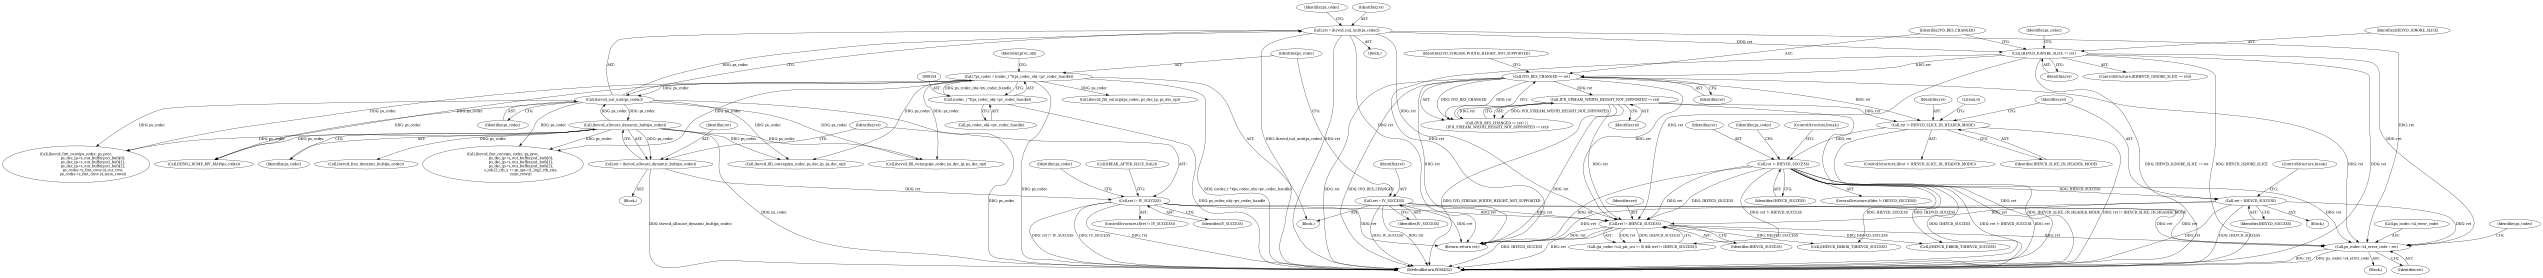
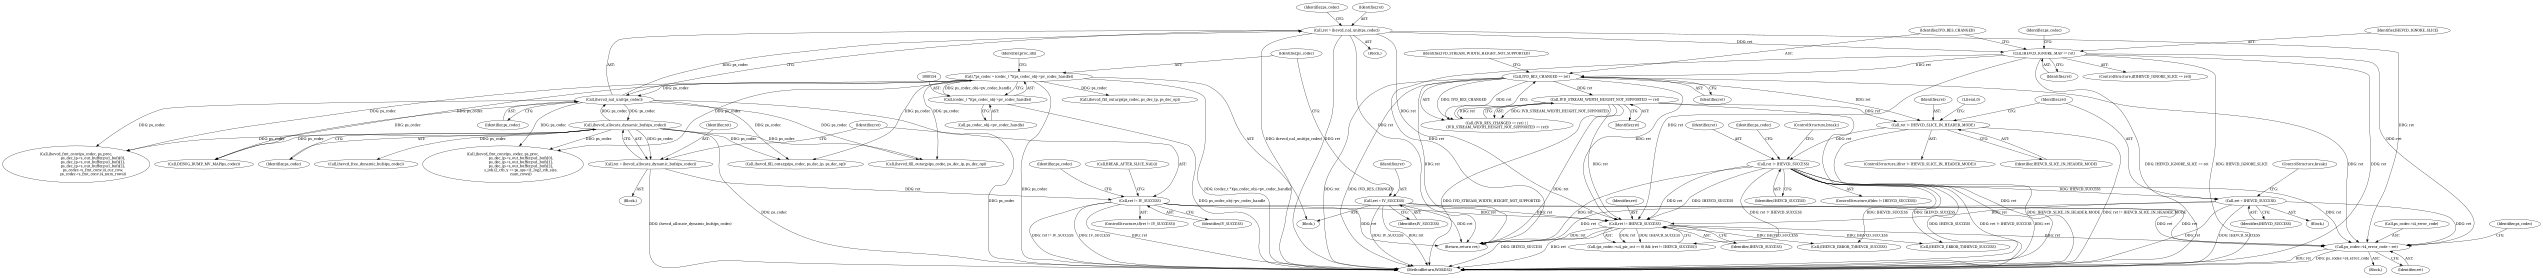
  digraph {
    fontname="Noto Serif"
    node [fontname="Noto Serif"]
    edge [fontname="Noto Serif"]
    n1 [label="(Call,ps_codec->i4_error_code = ret)"]
    n2 [label="(Block,)"]
    n3 [label="(Identifier,ret)"]
    n4 [label="(MethodReturn,WORD32)"]
    n5 [label="(Call,ret = IHEVCD_SUCCESS)"]
    n6 [label="(Call,ret != IHEVCD_SUCCESS)"]
    n7 [label="(Block,)"]
    n8 [label="(Return,return ret;)"]
    n9 [label="(Identifier,IHEVCD_SUCCESS)"]
    n10 [label="(Call,(IHEVCD_ERROR_T)IHEVCD_SUCCESS)"]
    n11 [label="(Call,(ps_codec->u4_pic_cnt == 0) && (ret != IHEVCD_SUCCESS))"]
    n12 [label="(Call,(IHEVCD_ERROR_T)IHEVCD_SUCCESS)"]
    n13 [label="(Identifier,IHEVCD_SUCCESS)"]
    n14 [label="(Call,ret != IHEVCD_SUCCESS)"]
    n15 [label="(Identifier,IHEVCD_SUCCESS)"]
    n16 [label="(ControlStructure,if(dec != IHEVCD_SUCCESS))"]
    n17 [label="(Call,ret != IHEVCD_SLICE_IN_HEADER_MODE)"]
    n18 [label="(Identifier,IHEVCD_SLICE_IN_HEADER_MODE)"]
    n19 [label="(ControlStructure,if(ret != IHEVCD_SLICE_IN_HEADER_MODE))"]
    n20 [label="(Call,IVD_RES_CHANGED == ret)"]
    n21 [label="(Call,IVD_STREAM_WIDTH_HEIGHT_NOT_SUPPORTED == ret)"]
    n22 [label="(Identifier,ret)"]
    n23 [label="(Call,(IVD_RES_CHANGED == ret) ||\n (IVD_STREAM_WIDTH_HEIGHT_NOT_SUPPORTED == ret))"]
    n24 [label="(Identifier,ret)"]
-   n25 [label="(Call,IHEVCD_IGNORE_SLICE == ret)"]
+   n25 [label="(Call,IHEVCD_IGNORE_MAP == ret)"]
    n26 [label="(Identifier,ret)"]
    n27 [label="(ControlStructure,if(IHEVCD_IGNORE_SLICE == ret))"]
    n28 [label="(Call,ret = ihevcd_nal_unit(ps_codec))"]
    n29 [label="(Call,ihevcd_nal_unit(ps_codec))"]
    n30 [label="(Block,)"]
    n31 [label="(Call,ihevcd_allocate_dynamic_bufs(ps_codec))"]
    n32 [label="(Call,ihevcd_fmt_conv(ps_codec, ps_proc,\n                                  ps_dec_ip->s_out_buffer.pu1_bufs[0],\n                                  ps_dec_ip->s_out_buffer.pu1_bufs[1],\n                                  ps_dec_ip->s_out_buffer.pu1_bufs[2],\n                                  ps_codec->s_fmt_conv.i4_cur_row,\n                                  ps_codec->s_fmt_conv.i4_num_rows))"]
    n33 [label="(Call,ihevcd_fill_outargs(ps_codec, ps_dec_ip, ps_dec_op))"]
    n34 [label="(Call,ihevcd_fmt_conv(ps_codec, ps_proc,\n                                    ps_dec_ip->s_out_buffer.pu1_bufs[0],\n                                    ps_dec_ip->s_out_buffer.pu1_bufs[1],\n                                    ps_dec_ip->s_out_buffer.pu1_bufs[2],\n                                    s_job.i2_ctb_y << ps_sps->i1_log2_ctb_size,\n                                    num_rows))"]
    n35 [label="(Call,ihevcd_fill_outargs(ps_codec, ps_dec_ip, ps_dec_op))"]
    n36 [label="(Identifier,ps_codec)"]
    n37 [label="(Call,DEBUG_DUMP_MV_MAP(ps_codec))"]
    n38 [label="(Call,ret = ihevcd_allocate_dynamic_bufs(ps_codec))"]
    n39 [label="(Identifier,ps_codec)"]
    n40 [label="(Call,ihevcd_free_dynamic_bufs(ps_codec))"]
    n41 [label="(Call,*ps_codec = (codec_t *)(ps_codec_obj->pv_codec_handle))"]
    n42 [label="(Call,(codec_t *)(ps_codec_obj->pv_codec_handle))"]
    n43 [label="(Block,)"]
    n44 [label="(Call,ihevcd_fill_outargs(ps_codec, ps_dec_ip, ps_dec_op))"]
    n45 [label="(Call,ps_codec_obj->pv_codec_handle)"]
    n46 [label="(Call,ret != IV_SUCCESS)"]
    n47 [label="(Block,)"]
    n48 [label="(Call,ret = IV_SUCCESS)"]
    n49 [label="(Identifier,IV_SUCCESS)"]
    n50 [label="(Identifier,IV_SUCCESS)"]
    n51 [label="(ControlStructure,if(ret != IV_SUCCESS))"]
    n52 [label="(Identifier,proc_idx)"]
    n53 [label="(Identifier,ret)"]
    n54 [label="(Identifier,ps_codec)"]
    n55 [label="(Identifier,ret)"]
    n56 [label="(Identifier,ps_codec)"]
    n57 [label="(Identifier,IVD_RES_CHANGED)"]
    n58 [label="(Identifier,ret)"]
    n59 [label="(Call,ps_codec->i4_error_code)"]
    n60 [label="(Identifier,ret)"]
    n61 [label="(Identifier,ret)"]
    n62 [label="(ControlStructure,break;)"]
    n63 [label="(Identifier,ret)"]
    n64 [label="(Identifier,ps_codec)"]
    n65 [label="(Identifier,ret)"]
    n66 [label="(Identifier,ps_codec)"]
    n67 [label="(ControlStructure,break;)"]
    n68 [label="(Literal,0)"]
    n69 [label="(Identifier,ps_codec)"]
    n70 [label="(Identifier,IVD_STREAM_WIDTH_HEIGHT_NOT_SUPPORTED)"]
    n71 [label="(Call,BREAK_AFTER_SLICE_NAL())"]
    n72 [label="(Identifier,IHEVCD_IGNORE_SLICE)"]
    n73 [label="(Identifier,ret)"]
    n74 [label="(Identifier,ps_codec)"]
    1000154
    n1 -> n2 [label="AST: "]
    n1 -> n3 [label="CFG: "]
    n1 -> n4 [label="DDG: ret"]
    n1 -> n4 [label="DDG: ps_codec->i4_error_code"]
    n3 -> n1 [label="AST: "]
    n5 -> n1 [label="DDG: ret"]
    n5 -> n4 [label="DDG: ret"]
    n5 -> n4 [label="DDG: IHEVCD_SUCCESS"]
    n5 -> n6 [label="DDG: ret"]
    n5 -> n7 [label="AST: "]
    n5 -> n8 [label="DDG: ret"]
    n5 -> n9 [label="CFG: "]
    n6 -> n1 [label="DDG: ret"]
    n6 -> n4 [label="DDG: IHEVCD_SUCCESS"]
    n6 -> n4 [label="DDG: ret"]
    n6 -> n8 [label="DDG: ret"]
    n6 -> n10 [label="DDG: IHEVCD_SUCCESS"]
    n6 -> n11 [label="AST: "]
    n6 -> n11 [label="DDG: ret"]
    n6 -> n11 [label="DDG: IHEVCD_SUCCESS"]
    n6 -> n12 [label="DDG: IHEVCD_SUCCESS"]
    n6 -> n13 [label="CFG: "]
    n9 -> n5 [label="AST: "]
    n11 -> n6 [label="CFG: "]
    n13 -> n6 [label="AST: "]
    n14 -> n1 [label="DDG: ret"]
    n14 -> n4 [label="DDG: IHEVCD_SUCCESS"]
    n14 -> n4 [label="DDG: ret != IHEVCD_SUCCESS"]
    n14 -> n4 [label="DDG: ret"]
    n14 -> n5 [label="DDG: IHEVCD_SUCCESS"]
    n14 -> n6 [label="DDG: ret"]
    n14 -> n6 [label="DDG: IHEVCD_SUCCESS"]
    n14 -> n8 [label="DDG: ret"]
    n14 -> n10 [label="DDG: IHEVCD_SUCCESS"]
    n14 -> n11 [label="DDG: ret != IHEVCD_SUCCESS"]
    n14 -> n12 [label="DDG: IHEVCD_SUCCESS"]
    n14 -> n15 [label="CFG: "]
    n14 -> n16 [label="AST: "]
    n15 -> n14 [label="AST: "]
    n17 -> n4 [label="DDG: ret != IHEVCD_SLICE_IN_HEADER_MODE"]
    n17 -> n4 [label="DDG: IHEVCD_SLICE_IN_HEADER_MODE"]
    n17 -> n14 [label="DDG: ret"]
    n17 -> n18 [label="CFG: "]
    n17 -> n19 [label="AST: "]
    n18 -> n17 [label="AST: "]
    n20 -> n1 [label="DDG: ret"]
    n20 -> n4 [label="DDG: ret"]
    n20 -> n4 [label="DDG: IVD_RES_CHANGED"]
    n20 -> n6 [label="DDG: ret"]
    n20 -> n8 [label="DDG: ret"]
    n20 -> n17 [label="DDG: ret"]
    n20 -> n21 [label="DDG: ret"]
    n20 -> n22 [label="CFG: "]
    n20 -> n23 [label="AST: "]
    n20 -> n23 [label="DDG: IVD_RES_CHANGED"]
    n20 -> n23 [label="DDG: ret"]
    n21 -> n4 [label="DDG: IVD_STREAM_WIDTH_HEIGHT_NOT_SUPPORTED"]
    n21 -> n4 [label="DDG: ret"]
    n21 -> n6 [label="DDG: ret"]
    n21 -> n8 [label="DDG: ret"]
    n21 -> n17 [label="DDG: ret"]
    n21 -> n23 [label="AST: "]
    n21 -> n23 [label="DDG: IVD_STREAM_WIDTH_HEIGHT_NOT_SUPPORTED"]
    n21 -> n23 [label="DDG: ret"]
    n21 -> n24 [label="CFG: "]
    n22 -> n20 [label="AST: "]
    n23 -> n20 [label="CFG: "]
    n23 -> n21 [label="CFG: "]
    n24 -> n21 [label="AST: "]
    n25 -> n1 [label="DDG: ret"]
    n25 -> n4 [label="DDG: IHEVCD_IGNORE_SLICE"]
    n25 -> n4 [label="DDG: ret"]
    n25 -> n4 [label="DDG: IHEVCD_IGNORE_SLICE == ret"]
    n25 -> n6 [label="DDG: ret"]
    n25 -> n8 [label="DDG: ret"]
    n25 -> n20 [label="DDG: ret"]
    n25 -> n26 [label="CFG: "]
    n25 -> n27 [label="AST: "]
    n26 -> n25 [label="AST: "]
    n28 -> n1 [label="DDG: ret"]
    n28 -> n4 [label="DDG: ihevcd_nal_unit(ps_codec)"]
    n28 -> n4 [label="DDG: ret"]
    n28 -> n6 [label="DDG: ret"]
    n28 -> n8 [label="DDG: ret"]
    n28 -> n25 [label="DDG: ret"]
    n28 -> n29 [label="CFG: "]
    n28 -> n30 [label="AST: "]
    n29 -> n4 [label="DDG: ps_codec"]
    n29 -> n28 [label="AST: "]
    n29 -> n28 [label="DDG: ps_codec"]
    n29 -> n31 [label="DDG: ps_codec"]
    n29 -> n32 [label="DDG: ps_codec"]
    n29 -> n33 [label="DDG: ps_codec"]
    n29 -> n34 [label="DDG: ps_codec"]
    n29 -> n35 [label="DDG: ps_codec"]
    n29 -> n36 [label="CFG: "]
-   n29 -> n37 [label="DDG: ps_codec"]
+   n37 -> n29 [label="DDG: ps_codec"]
    n31 -> n4 [label="DDG: ps_codec"]
    n31 -> n29 [label="DDG: ps_codec"]
    n31 -> n32 [label="DDG: ps_codec"]
    n31 -> n33 [label="DDG: ps_codec"]
    n31 -> n34 [label="DDG: ps_codec"]
    n31 -> n35 [label="DDG: ps_codec"]
    n31 -> n37 [label="DDG: ps_codec"]
    n31 -> n38 [label="AST: "]
    n31 -> n38 [label="DDG: ps_codec"]
    n31 -> n39 [label="CFG: "]
    n31 -> n40 [label="DDG: ps_codec"]
    n36 -> n29 [label="AST: "]
    n38 -> n4 [label="DDG: ihevcd_allocate_dynamic_bufs(ps_codec)"]
    n38 -> n31 [label="CFG: "]
    n38 -> n46 [label="DDG: ret"]
    n38 -> n47 [label="AST: "]
    n39 -> n31 [label="AST: "]
    n41 -> n4 [label="DDG: ps_codec"]
    n41 -> n4 [label="DDG: (codec_t *)(ps_codec_obj->pv_codec_handle)"]
    n41 -> n29 [label="DDG: ps_codec"]
    n41 -> n32 [label="DDG: ps_codec"]
    n41 -> n33 [label="DDG: ps_codec"]
    n41 -> n34 [label="DDG: ps_codec"]
    n41 -> n35 [label="DDG: ps_codec"]
    n41 -> n37 [label="DDG: ps_codec"]
    n41 -> n42 [label="CFG: "]
    n41 -> n43 [label="AST: "]
    n41 -> n44 [label="DDG: ps_codec"]
    n42 -> n4 [label="DDG: ps_codec_obj->pv_codec_handle"]
    n42 -> n41 [label="AST: "]
    n42 -> n41 [label="DDG: ps_codec_obj->pv_codec_handle"]
    n42 -> n45 [label="CFG: "]
    n45 -> n42 [label="AST: "]
    n46 -> n1 [label="DDG: ret"]
    n46 -> n4 [label="DDG: ret != IV_SUCCESS"]
    n46 -> n4 [label="DDG: IV_SUCCESS"]
    n46 -> n4 [label="DDG: ret"]
    n46 -> n6 [label="DDG: ret"]
    n46 -> n8 [label="DDG: ret"]
    n46 -> n50 [label="CFG: "]
    n46 -> n51 [label="AST: "]
    n48 -> n1 [label="DDG: ret"]
    n48 -> n4 [label="DDG: IV_SUCCESS"]
    n48 -> n4 [label="DDG: ret"]
    n48 -> n6 [label="DDG: ret"]
    n48 -> n8 [label="DDG: ret"]
    n48 -> n43 [label="AST: "]
    n48 -> n49 [label="CFG: "]
    n49 -> n48 [label="AST: "]
    n50 -> n46 [label="AST: "]
    n52 -> n41 [label="CFG: "]
    n53 -> n38 [label="AST: "]
    n54 -> n46 [label="CFG: "]
    n55 -> n48 [label="AST: "]
    n56 -> n28 [label="CFG: "]
    n57 -> n20 [label="AST: "]
    n57 -> n25 [label="CFG: "]
    n58 -> n38 [label="CFG: "]
    n58 -> n46 [label="AST: "]
    n59 -> n1 [label="AST: "]
    n60 -> n17 [label="AST: "]
    n61 -> n6 [label="AST: "]
    n62 -> n5 [label="CFG: "]
    n63 -> n28 [label="AST: "]
    n64 -> n14 [label="CFG: "]
    n65 -> n5 [label="AST: "]
    n65 -> n17 [label="CFG: "]
    n66 -> n1 [label="CFG: "]
    n67 -> n14 [label="CFG: "]
    n68 -> n17 [label="CFG: "]
    n69 -> n25 [label="CFG: "]
    n70 -> n20 [label="CFG: "]
    n71 -> n46 [label="CFG: "]
    n72 -> n25 [label="AST: "]
    n73 -> n14 [label="AST: "]
    n74 -> n41 [label="AST: "]
    n74 -> n48 [label="CFG: "]
    1000154 -> n42 [label="AST: "]
  }
